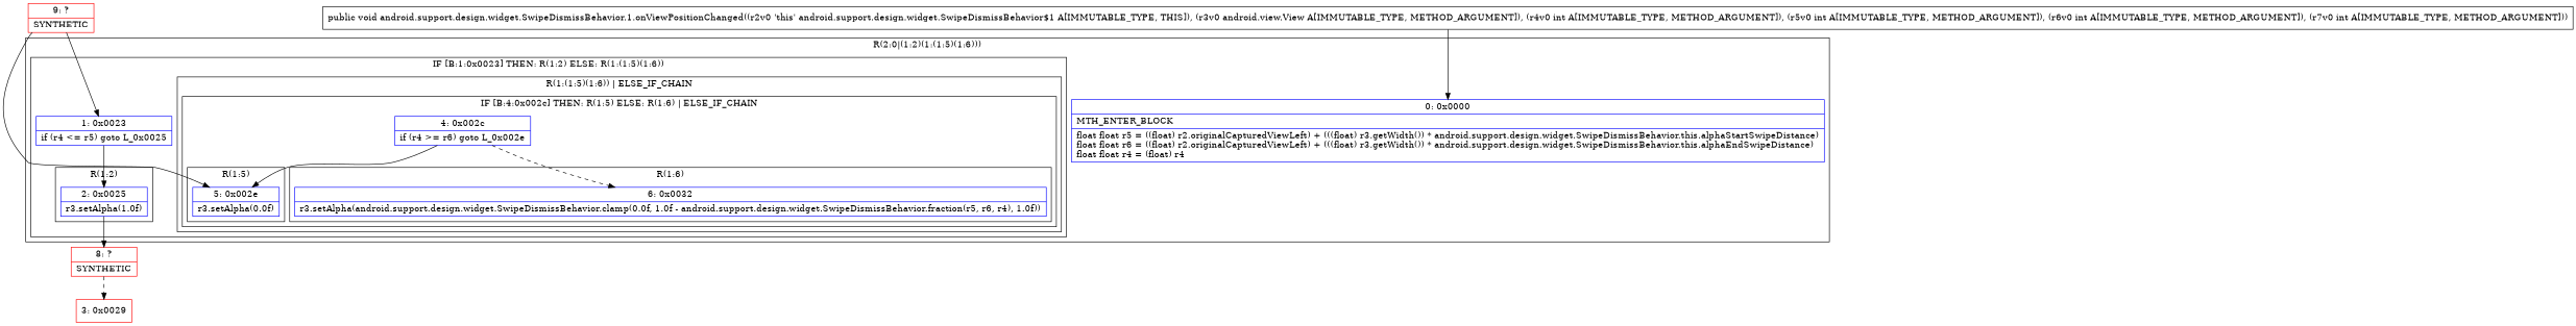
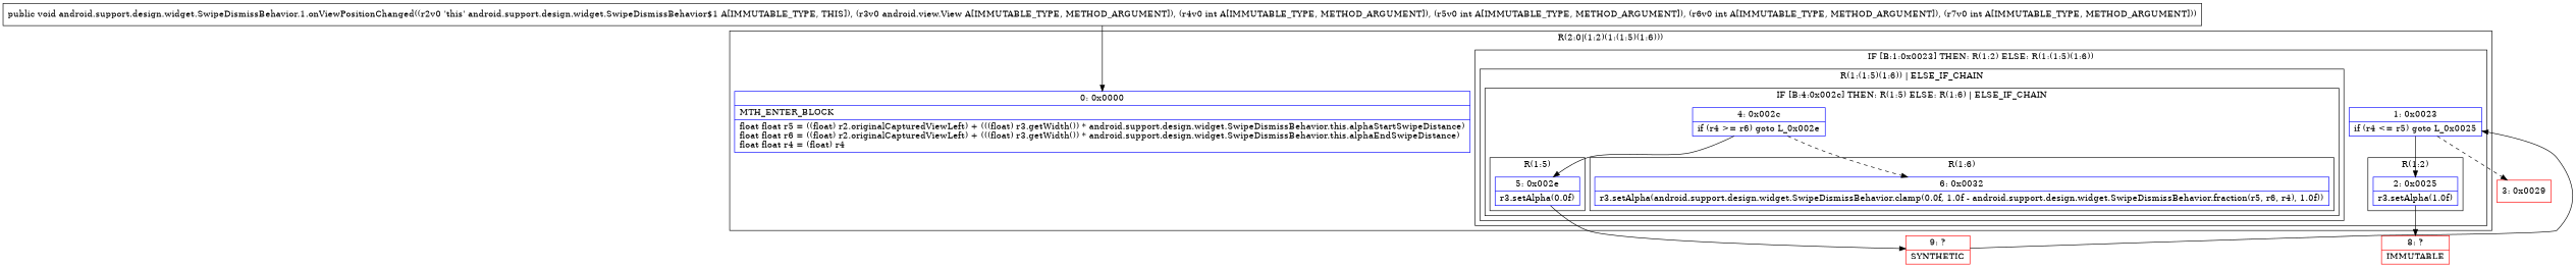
  digraph {
    node [color=blue shape=record]
    n1 [label="{2\:\ 0x0025|r3.setAlpha(1.0f)\l}"]
    n2 [label="{5\:\ 0x002e|r3.setAlpha(0.0f)\l}"]
    n3 [label="{6\:\ 0x0032|r3.setAlpha(android.support.design.widget.SwipeDismissBehavior.clamp(0.0f, 1.0f \- android.support.design.widget.SwipeDismissBehavior.fraction(r5, r6, r4), 1.0f))\l}"]
    n4 [label="{4\:\ 0x002c|if (r4 \>= r6) goto L_0x002e\l}"]
    n5 [label="{1\:\ 0x0023|if (r4 \<= r5) goto L_0x0025\l}"]
    n6 [label="{0\:\ 0x0000|MTH_ENTER_BLOCK\l|float float r5 = ((float) r2.originalCapturedViewLeft) + (((float) r3.getWidth()) * android.support.design.widget.SwipeDismissBehavior.this.alphaStartSwipeDistance)\lfloat float r6 = ((float) r2.originalCapturedViewLeft) + (((float) r3.getWidth()) * android.support.design.widget.SwipeDismissBehavior.this.alphaEndSwipeDistance)\lfloat float r4 = (float) r4\l}"]
-   n7 [color=red label="{8\:\ ?|SYNTHETIC\l}"]
+   n7 [color=red label="{8\:\ ?|IMMUTABLE\l}"]
    n8 [color=red label="{9\:\ ?|SYNTHETIC\l}"]
    n9 [color=red label="{3\:\ 0x0029}"]
    n10 [label="{public void android.support.design.widget.SwipeDismissBehavior.1.onViewPositionChanged((r2v0 'this' android.support.design.widget.SwipeDismissBehavior$1 A[IMMUTABLE_TYPE, THIS]), (r3v0 android.view.View A[IMMUTABLE_TYPE, METHOD_ARGUMENT]), (r4v0 int A[IMMUTABLE_TYPE, METHOD_ARGUMENT]), (r5v0 int A[IMMUTABLE_TYPE, METHOD_ARGUMENT]), (r6v0 int A[IMMUTABLE_TYPE, METHOD_ARGUMENT]), (r7v0 int A[IMMUTABLE_TYPE, METHOD_ARGUMENT])) }" color=""]
    subgraph cluster_1 {
      label="R(2:0|(1:2)(1:(1:5)(1:6)))"
      n6
      subgraph cluster_2 {
        label="IF [B:1:0x0023] THEN: R(1:2) ELSE: R(1:(1:5)(1:6))"
        n5
        subgraph cluster_3 {
          label="R(1:2)"
          n1
        }
        subgraph cluster_4 {
          label="R(1:(1:5)(1:6)) | ELSE_IF_CHAIN\l"
          subgraph cluster_5 {
            label="IF [B:4:0x002c] THEN: R(1:5) ELSE: R(1:6) | ELSE_IF_CHAIN\l"
            n4
            subgraph cluster_6 {
              label="R(1:5)"
              n2
            }
            subgraph cluster_7 {
              label="R(1:6)"
              n3
            }
          }
        }
      }
    }
    n1 -> n7
-   n8 -> n2
+   n2 -> n8
    n4 -> n2
    n4 -> n3 [style=dashed]
    n5 -> n1
-   n7 -> n9 [style=dashed]
+   n5 -> n9 [style=dashed]
    n8 -> n5
    n10 -> n6
  }
